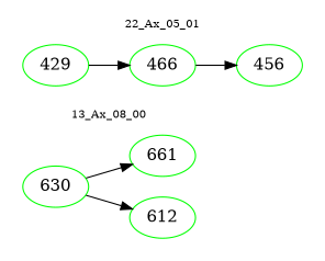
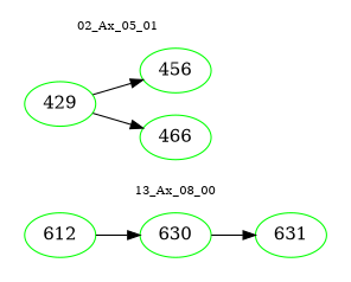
  digraph {
    rankdir=LR
    node [color=green]
    edge [color=black]
    n1 [label=612]
    n2 [label=630]
-   n3 [label=661]
+   n3 [label=631]
    n4 [label=429]
    n5 [label=466]
    n6 [label=456]
    subgraph cluster_1 {
      color=white
      fontsize=10
      label="13_Ax_08_00"
      n1
      n2
      n3
    }
    subgraph cluster_2 {
      color=white
      fontsize=10
-     label="22_Ax_05_01"
+     label="02_Ax_05_01"
      n4
      n5
      n6
    }
-   n2 -> n1
+   n1 -> n2
    n2 -> n3
    n4 -> n5
-   n5 -> n6
+   n4 -> n6
  }
